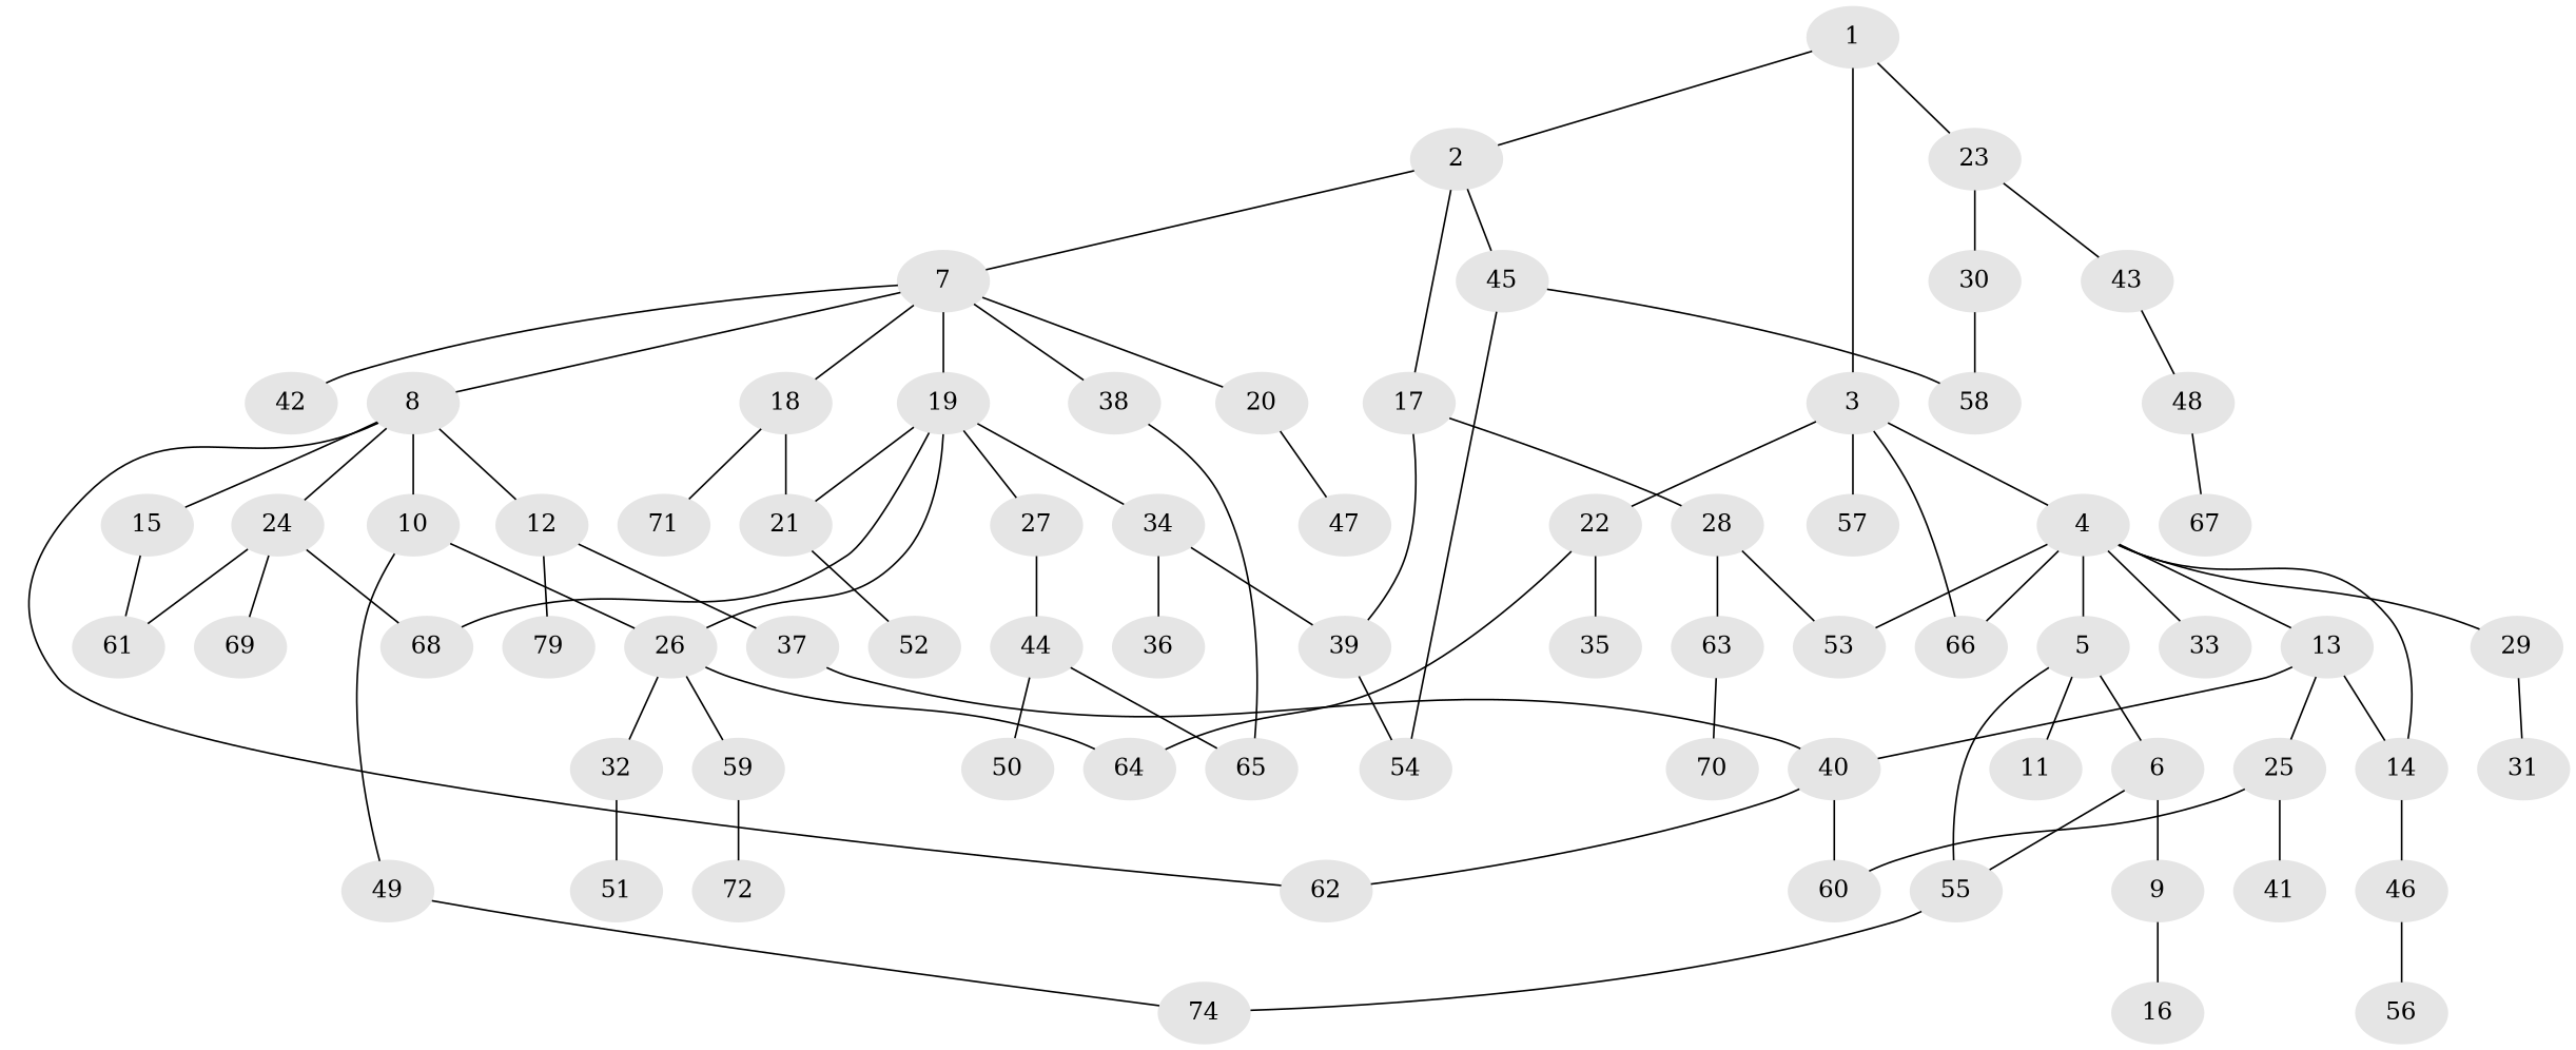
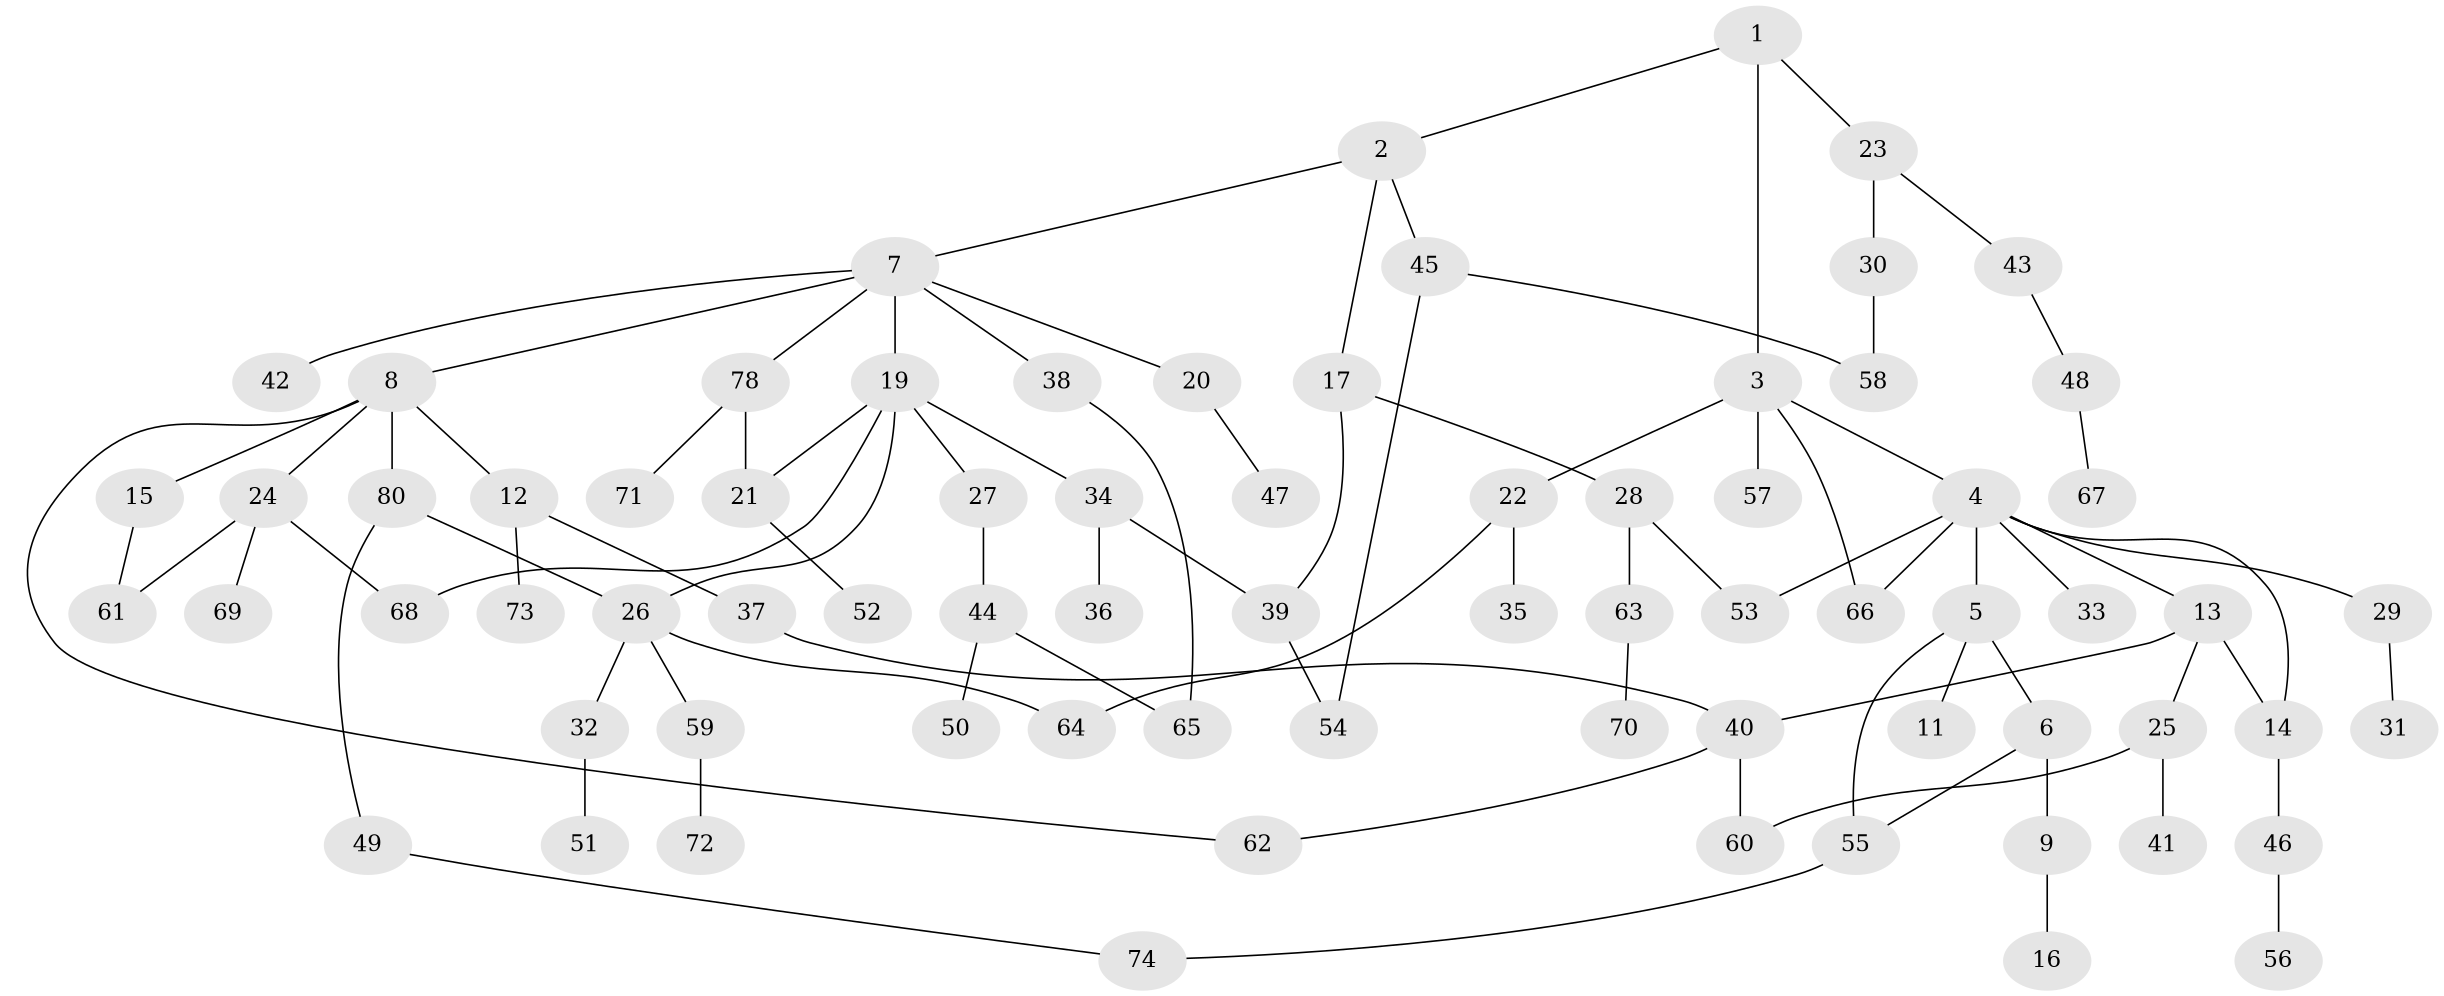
  graph {
    node [color=gray90 style=filled]
    1
    2
    3
    23
    7
    17
    45
    4
    22
    57
    66
    30
    43
    8
-   18
+   18 [label=78]
    19
    20
    38
    42
    28
    39
    58
    54
    5
    13
    14
    29
    33
    53
    35
    64
    6
    11
    55
    25
    40
    46
    31
    9
    74
    16
-   10
+   10 [label=80]
    12
    15
    24
    62
    21
    71
    26
    27
    34
    68
    47
    65
    49
    37
-   73 [label=79]
+   73
    61
    69
    32
    59
    41
    60
    56
    63
    52
    44
    36
    48
    51
    72
    50
    70
    67
    1 -- 2
    1 -- 3
    1 -- 23
    2 -- 7
    2 -- 17
    2 -- 45
    3 -- 4
    3 -- 22
    3 -- 57
    3 -- 66
    23 -- 30
    23 -- 43
    7 -- 8
    7 -- 18
    7 -- 19
    7 -- 20
    7 -- 38
    7 -- 42
    17 -- 28
    17 -- 39
    45 -- 58
    45 -- 54
    4 -- 66
    4 -- 5
    4 -- 13
    4 -- 14
    4 -- 29
    4 -- 33
    4 -- 53
    22 -- 35
    22 -- 64
    30 -- 58
    43 -- 48
    8 -- 10
    8 -- 12
    8 -- 15
    8 -- 24
    8 -- 62
    18 -- 21
    18 -- 71
    19 -- 21
    19 -- 26
    19 -- 27
    19 -- 34
    19 -- 68
    20 -- 47
    38 -- 65
    28 -- 53
    28 -- 63
    39 -- 54
    5 -- 6
    5 -- 11
    5 -- 55
    13 -- 14
    13 -- 25
    13 -- 40
    14 -- 46
    29 -- 31
    6 -- 55
    6 -- 9
    55 -- 74
    25 -- 41
    25 -- 60
    40 -- 62
    40 -- 60
    46 -- 56
    9 -- 16
    10 -- 26
    10 -- 49
    12 -- 37
    12 -- 73
    15 -- 61
    24 -- 68
    24 -- 61
    24 -- 69
    21 -- 52
    26 -- 64
    26 -- 32
    26 -- 59
    27 -- 44
    34 -- 39
    34 -- 36
    49 -- 74
    37 -- 40
    32 -- 51
    59 -- 72
    63 -- 70
    44 -- 65
    44 -- 50
    48 -- 67
  }
